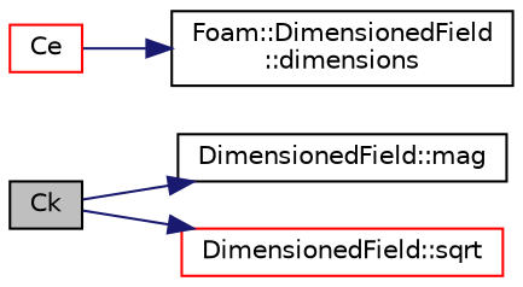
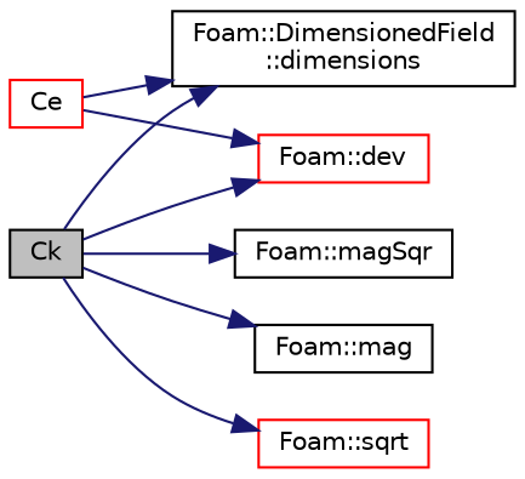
  digraph {
    rankdir=LR
    node [color=black fontname=Helvetica fontsize=10 shape=record]
    edge [color=midnightblue fontname=Helvetica fontsize=10 labelfontname=Helvetica labelfontsize=10 style=solid]
    n1 [fillcolor=grey75 fontcolor=black height=0.2 label=Ck style=filled width=0.4]
+   n2 [color=red height=0.2 label="Foam::dev" width=0.4]
+   n3 [height=0.2 label="Foam::magSqr" width=0.4]
    n4 [height=0.2 label="Foam::DimensionedField\l::dimensions" width=0.4]
-   n5 [height=0.2 label="DimensionedField::mag" width=0.4]
-   n6 [color=red height=0.2 label="DimensionedField::sqrt" width=0.4]
+   n5 [height=0.2 label="Foam::mag" width=0.4]
+   n6 [color=red height=0.2 label="Foam::sqrt" width=0.4]
    n7 [color=red height=0.2 label=Ce width=0.4]
+   n1 -> n2
+   n1 -> n3
+   n1 -> n4
    n1 -> n5
    n1 -> n6
+   n7 -> n2
    n7 -> n4
  }
